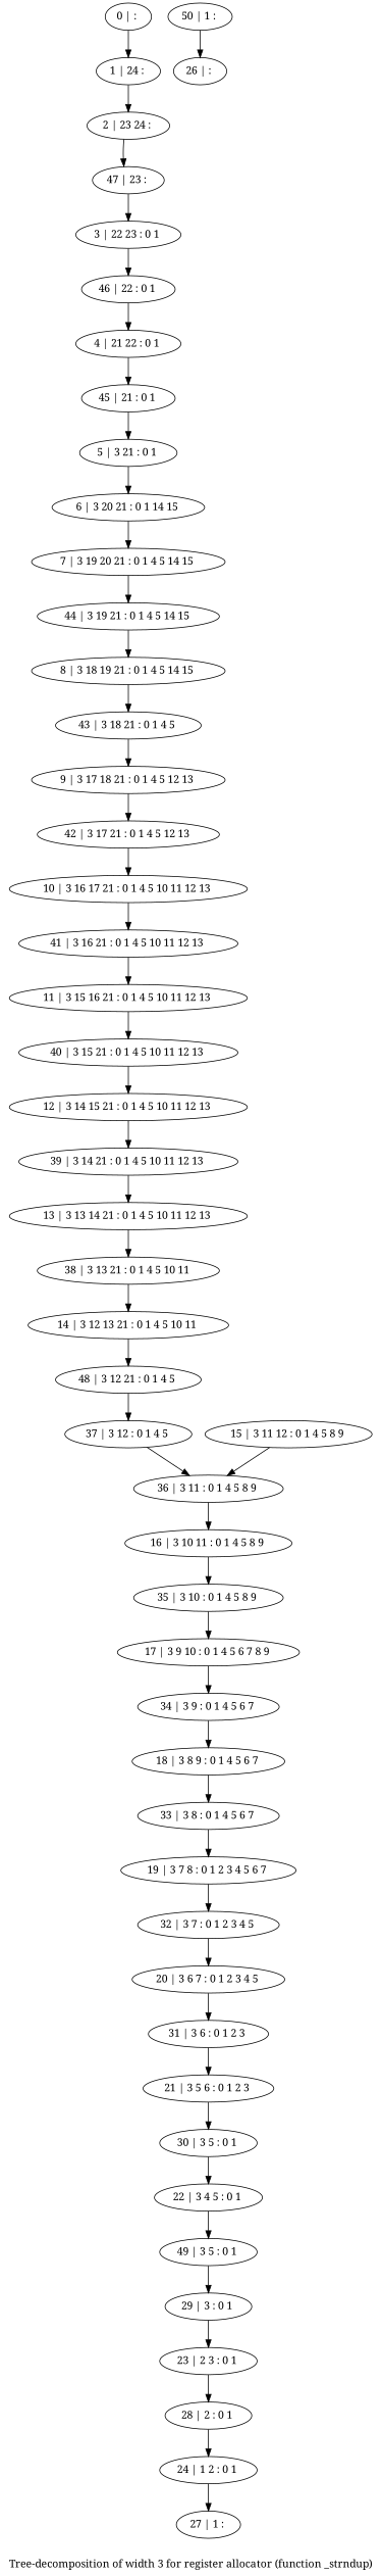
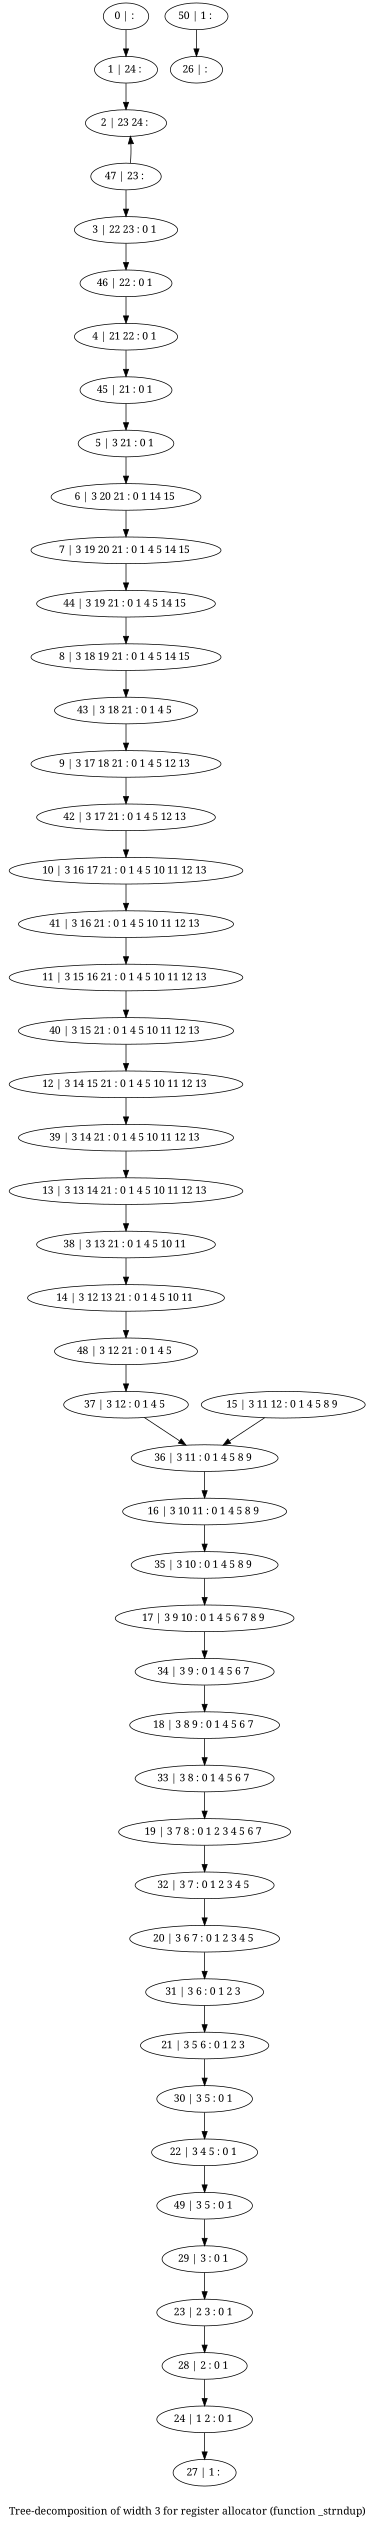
  digraph {
    fontname="Noto Serif"
    label="Tree-decomposition of width 3 for register allocator (function _strndup)"
    node [fontname="Noto Serif"]
    edge [fontname="Noto Serif"]
    n1 [label="0 | : "]
    n2 [label="1 | 24 : "]
    n3 [label="2 | 23 24 : "]
    n4 [label="47 | 23 : "]
    n5 [label="3 | 22 23 : 0 1 "]
    n6 [label="46 | 22 : 0 1 "]
    n7 [label="4 | 21 22 : 0 1 "]
    n8 [label="45 | 21 : 0 1 "]
    n9 [label="5 | 3 21 : 0 1 "]
    n10 [label="6 | 3 20 21 : 0 1 14 15 "]
    n11 [label="7 | 3 19 20 21 : 0 1 4 5 14 15 "]
    n12 [label="44 | 3 19 21 : 0 1 4 5 14 15 "]
    n13 [label="8 | 3 18 19 21 : 0 1 4 5 14 15 "]
    n14 [label="43 | 3 18 21 : 0 1 4 5 "]
    n15 [label="9 | 3 17 18 21 : 0 1 4 5 12 13 "]
    n16 [label="42 | 3 17 21 : 0 1 4 5 12 13 "]
    n17 [label="10 | 3 16 17 21 : 0 1 4 5 10 11 12 13 "]
    n18 [label="41 | 3 16 21 : 0 1 4 5 10 11 12 13 "]
    n19 [label="11 | 3 15 16 21 : 0 1 4 5 10 11 12 13 "]
    n20 [label="40 | 3 15 21 : 0 1 4 5 10 11 12 13 "]
    n21 [label="12 | 3 14 15 21 : 0 1 4 5 10 11 12 13 "]
    n22 [label="39 | 3 14 21 : 0 1 4 5 10 11 12 13 "]
    n23 [label="13 | 3 13 14 21 : 0 1 4 5 10 11 12 13 "]
    n24 [label="38 | 3 13 21 : 0 1 4 5 10 11 "]
    n25 [label="14 | 3 12 13 21 : 0 1 4 5 10 11 "]
    n26 [label="48 | 3 12 21 : 0 1 4 5 "]
    n27 [label="37 | 3 12 : 0 1 4 5 "]
    n28 [label="15 | 3 11 12 : 0 1 4 5 8 9 "]
    n29 [label="36 | 3 11 : 0 1 4 5 8 9 "]
    n30 [label="16 | 3 10 11 : 0 1 4 5 8 9 "]
    n31 [label="35 | 3 10 : 0 1 4 5 8 9 "]
    n32 [label="17 | 3 9 10 : 0 1 4 5 6 7 8 9 "]
    n33 [label="34 | 3 9 : 0 1 4 5 6 7 "]
    n34 [label="18 | 3 8 9 : 0 1 4 5 6 7 "]
    n35 [label="33 | 3 8 : 0 1 4 5 6 7 "]
    n36 [label="19 | 3 7 8 : 0 1 2 3 4 5 6 7 "]
    n37 [label="32 | 3 7 : 0 1 2 3 4 5 "]
    n38 [label="20 | 3 6 7 : 0 1 2 3 4 5 "]
    n39 [label="31 | 3 6 : 0 1 2 3 "]
    n40 [label="21 | 3 5 6 : 0 1 2 3 "]
    n41 [label="30 | 3 5 : 0 1 "]
    n42 [label="22 | 3 4 5 : 0 1 "]
    n43 [label="49 | 3 5 : 0 1 "]
    n44 [label="29 | 3 : 0 1 "]
    n45 [label="23 | 2 3 : 0 1 "]
    n46 [label="28 | 2 : 0 1 "]
    n47 [label="24 | 1 2 : 0 1 "]
    n48 [label="27 | 1 : "]
    n49 [label="50 | 1 : "]
    n50 [label="26 | : "]
    n1 -> n2
    n2 -> n3
-   n3 -> n4
+   n4 -> n3
    n4 -> n5
    n5 -> n6
    n6 -> n7
    n7 -> n8
    n8 -> n9
    n9 -> n10
    n10 -> n11
    n11 -> n12
    n12 -> n13
    n13 -> n14
    n14 -> n15
    n15 -> n16
    n16 -> n17
    n17 -> n18
    n18 -> n19
    n19 -> n20
    n20 -> n21
    n21 -> n22
    n22 -> n23
    n23 -> n24
    n24 -> n25
    n25 -> n26
    n26 -> n27
    n27 -> n29
    n28 -> n29
    n29 -> n30
    n30 -> n31
    n31 -> n32
    n32 -> n33
    n33 -> n34
    n34 -> n35
    n35 -> n36
    n36 -> n37
    n37 -> n38
    n38 -> n39
    n39 -> n40
    n40 -> n41
    n41 -> n42
    n42 -> n43
    n43 -> n44
    n44 -> n45
    n45 -> n46
    n46 -> n47
    n47 -> n48
    n49 -> n50
  }
